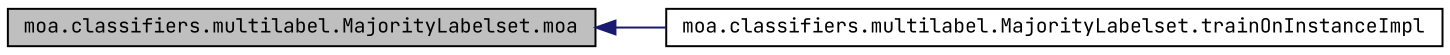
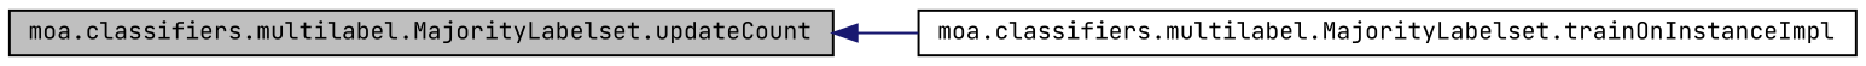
  digraph {
    rankdir=LR
    fontname="JetBrains Mono"
    node [color=black fontname="JetBrains Mono" fontsize=10 shape=record style=filled]
-   n1 [fillcolor=grey75 fontcolor=black height=0.2 label="moa.classifiers.multilabel.MajorityLabelset.moa" width=0.4]
+   n1 [fillcolor=grey75 fontcolor=black height=0.2 label="moa.classifiers.multilabel.MajorityLabelset.updateCount" width=0.4]
    n2 [fillcolor=white height=0.2 label="moa.classifiers.multilabel.MajorityLabelset.trainOnInstanceImpl" width=0.4]
    n1 -> n2 [color=midnightblue dir=back fontname="JetBrains Mono" fontsize=10 labelfontname=Helvetica labelfontsize=10 style=solid]
  }
